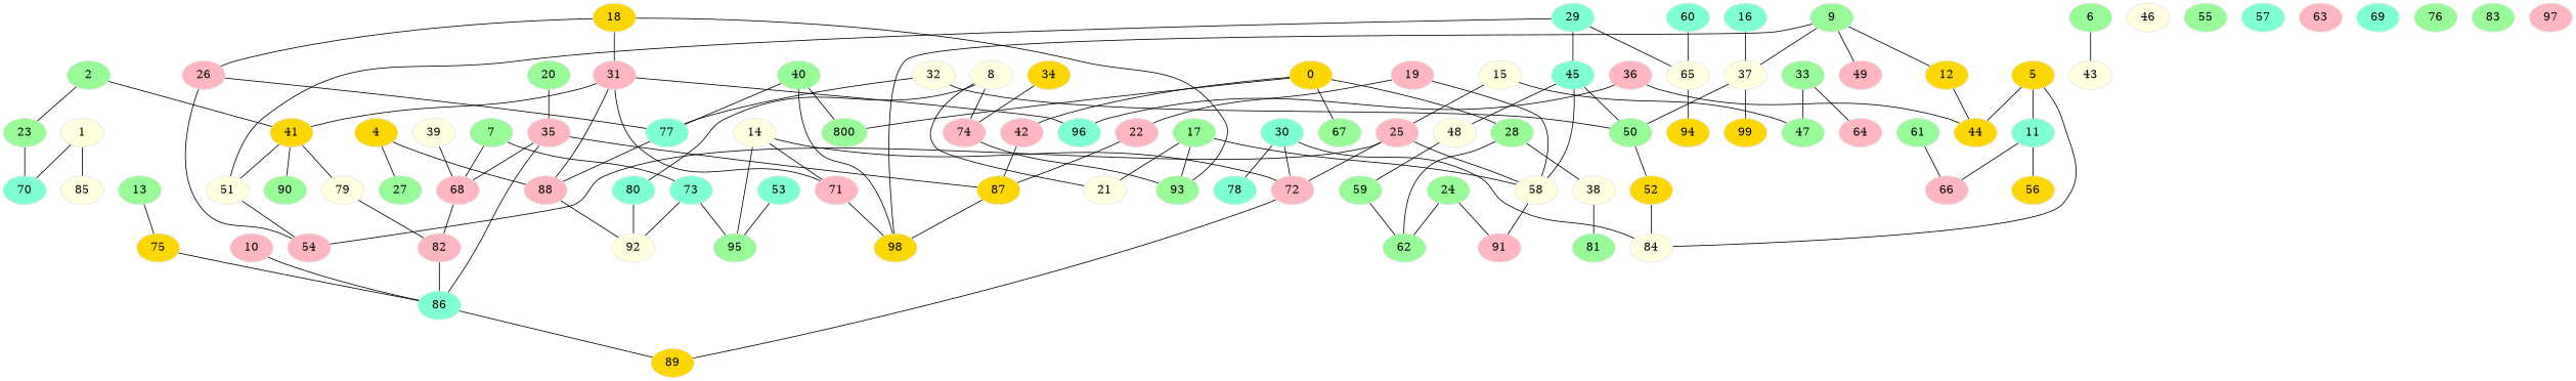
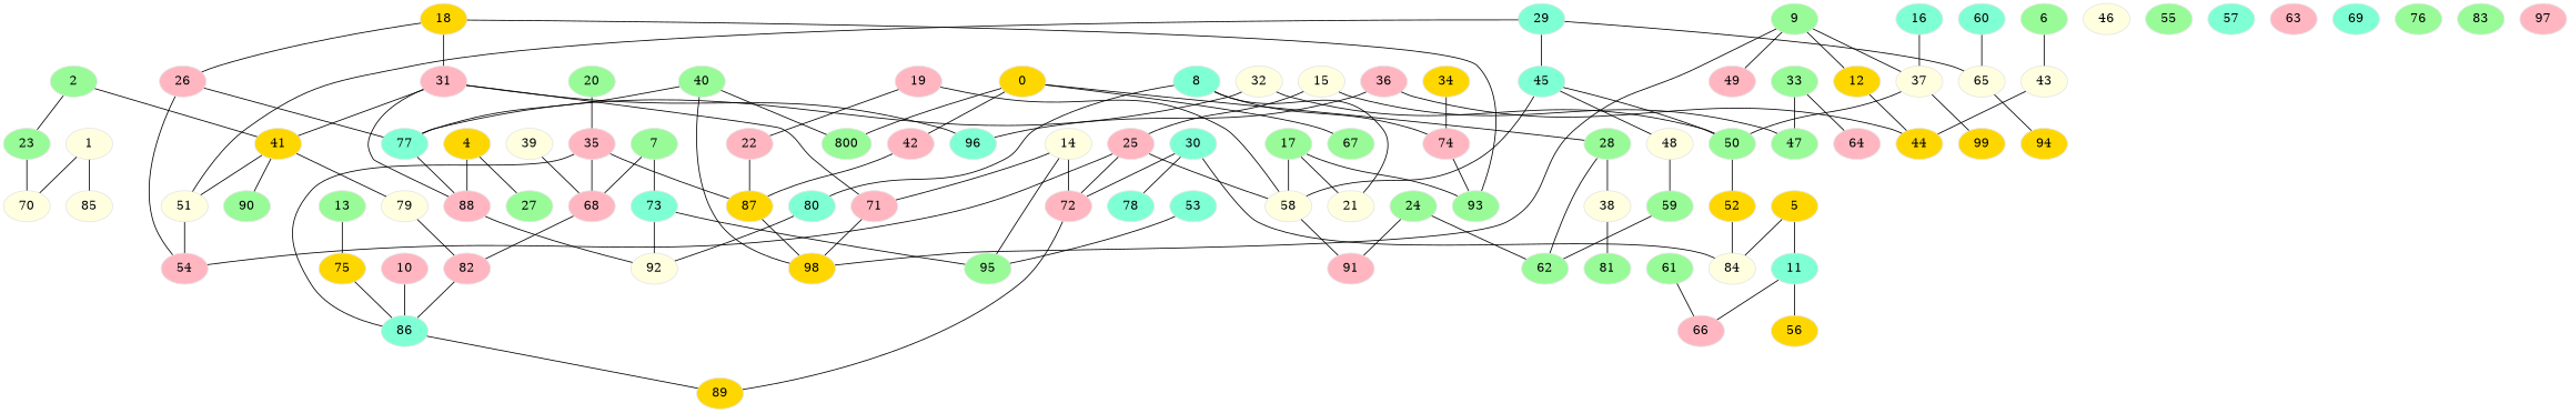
  graph {
    node [color=gray90 fillcolor=palegreen style=filled]
    1 [fillcolor=lightyellow]
-   70 [fillcolor=aquamarine]
+   70 [fillcolor=lightyellow]
    85 [fillcolor=lightyellow]
    2
    23
    41 [fillcolor=gold]
    51 [fillcolor=lightyellow]
    79 [fillcolor=lightyellow]
    90
    n10 [fillcolor=gold label=0]
    28
    42 [fillcolor=lightpink]
    67
    n14 [label=800]
    62
    38 [fillcolor=lightyellow]
    87 [fillcolor=gold]
    4 [fillcolor=gold]
    27
    88 [fillcolor=lightpink]
    92 [fillcolor=lightyellow]
    5 [fillcolor=gold]
    11 [fillcolor=aquamarine]
    44 [fillcolor=gold]
    84 [fillcolor=lightyellow]
    56 [fillcolor=gold]
    66 [fillcolor=lightpink]
    43 [fillcolor=lightyellow]
    6
    68 [fillcolor=lightpink]
    7
    73 [fillcolor=aquamarine]
    82 [fillcolor=lightpink]
    95
-   8 [fillcolor=lightyellow]
+   8 [fillcolor=aquamarine]
    21 [fillcolor=lightyellow]
    74 [fillcolor=lightpink]
    80 [fillcolor=aquamarine]
    93
    12 [fillcolor=gold]
    9
    37 [fillcolor=lightyellow]
    49 [fillcolor=lightpink]
    98 [fillcolor=gold]
    50
    99 [fillcolor=gold]
    10 [fillcolor=lightpink]
    86 [fillcolor=aquamarine]
    89 [fillcolor=gold]
    75 [fillcolor=gold]
    13
    14 [fillcolor=lightyellow]
    71 [fillcolor=lightpink]
    72 [fillcolor=lightpink]
    15 [fillcolor=lightyellow]
    25 [fillcolor=lightpink]
    47
    58 [fillcolor=lightyellow]
    54 [fillcolor=lightpink]
    16 [fillcolor=aquamarine]
    17
    91 [fillcolor=lightpink]
    18 [fillcolor=gold]
    26 [fillcolor=lightpink]
    31 [fillcolor=lightpink]
    77 [fillcolor=aquamarine]
    96 [fillcolor=aquamarine]
    19 [fillcolor=lightpink]
    22 [fillcolor=lightpink]
    35 [fillcolor=lightpink]
    20
    24
    81
    29 [fillcolor=aquamarine]
    45 [fillcolor=aquamarine]
    65 [fillcolor=lightyellow]
    48 [fillcolor=lightyellow]
    94 [fillcolor=gold]
    30 [fillcolor=aquamarine]
    78 [fillcolor=aquamarine]
    32 [fillcolor=lightyellow]
    52 [fillcolor=gold]
    33
    64 [fillcolor=lightpink]
    34 [fillcolor=gold]
    36 [fillcolor=lightpink]
    39 [fillcolor=lightyellow]
    40
    59
    46 [fillcolor=lightyellow]
    53 [fillcolor=aquamarine]
    55
    57 [fillcolor=aquamarine]
    60 [fillcolor=aquamarine]
    61
    63 [fillcolor=lightpink]
    69 [fillcolor=aquamarine]
    76
    83
    97 [fillcolor=lightpink]
    1 -- 70
    1 -- 85
    2 -- 23
    2 -- 41
    23 -- 70
    41 -- 51
    41 -- 79
    41 -- 90
    51 -- 54
    79 -- 82
    n10 -- 28
    n10 -- 42
    n10 -- 67
    n10 -- n14
    28 -- 62
    28 -- 38
    42 -- 87
    38 -- 81
    87 -- 98
    4 -- 27
    4 -- 88
    88 -- 92
    5 -- 11
-   5 -- 44
+   43 -- 44
    5 -- 84
    11 -- 56
    11 -- 66
    6 -- 43
    68 -- 82
    7 -- 68
    7 -- 73
    73 -- 92
    73 -- 95
    82 -- 86
    8 -- 21
    8 -- 74
    8 -- 80
    74 -- 93
    80 -- 92
    12 -- 44
    9 -- 12
    9 -- 37
    9 -- 49
    9 -- 98
    37 -- 50
    37 -- 99
    50 -- 52
    10 -- 86
    86 -- 89
    75 -- 86
    13 -- 75
    14 -- 95
    14 -- 71
    14 -- 72
    71 -- 98
    72 -- 89
    15 -- 25
    15 -- 47
    25 -- 72
    25 -- 58
    25 -- 54
    58 -- 91
    16 -- 37
    17 -- 21
    17 -- 93
    17 -- 58
    18 -- 93
    18 -- 26
    18 -- 31
    26 -- 54
    26 -- 77
    31 -- 41
    31 -- 88
    31 -- 71
    31 -- 96
    77 -- 88
    19 -- 58
    19 -- 22
    22 -- 87
    35 -- 87
    35 -- 68
    35 -- 86
    20 -- 35
    24 -- 62
    24 -- 91
    29 -- 51
    29 -- 45
    29 -- 65
    45 -- 50
    45 -- 58
    45 -- 48
    65 -- 94
    48 -- 59
    30 -- 84
    30 -- 72
    30 -- 78
    32 -- 50
    32 -- 77
    52 -- 84
    33 -- 47
    33 -- 64
    34 -- 74
    36 -- 44
    36 -- 96
    39 -- 68
    40 -- n14
    40 -- 98
    40 -- 77
    59 -- 62
    53 -- 95
    60 -- 65
    61 -- 66
  }
